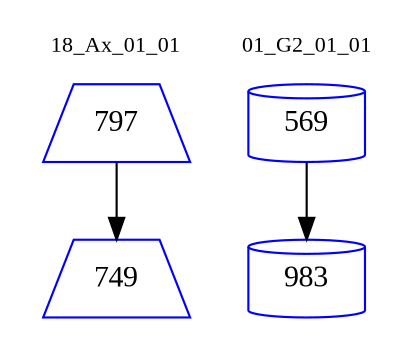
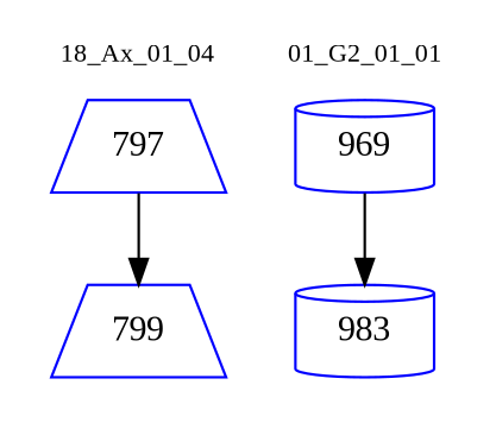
  digraph {
    fontname="Liberation Serif"
    node [color=blue fontname="Liberation Serif" shape=trapezium]
    edge [color=black fontname="Liberation Serif"]
    n1 [label=797]
-   n2 [label=749]
-   n3 [label=569 shape=cylinder]
+   n2 [label=799]
+   n3 [label=969 shape=cylinder]
    n4 [label=983 shape=cylinder]
    subgraph cluster_1 {
      color=white
      fontsize=10
-     label="18_Ax_01_01"
+     label="18_Ax_01_04"
      n1
      n2
    }
    subgraph cluster_2 {
      color=white
      fontsize=10
      label="01_G2_01_01"
      n3
      n4
    }
    n1 -> n2
    n3 -> n4
  }
